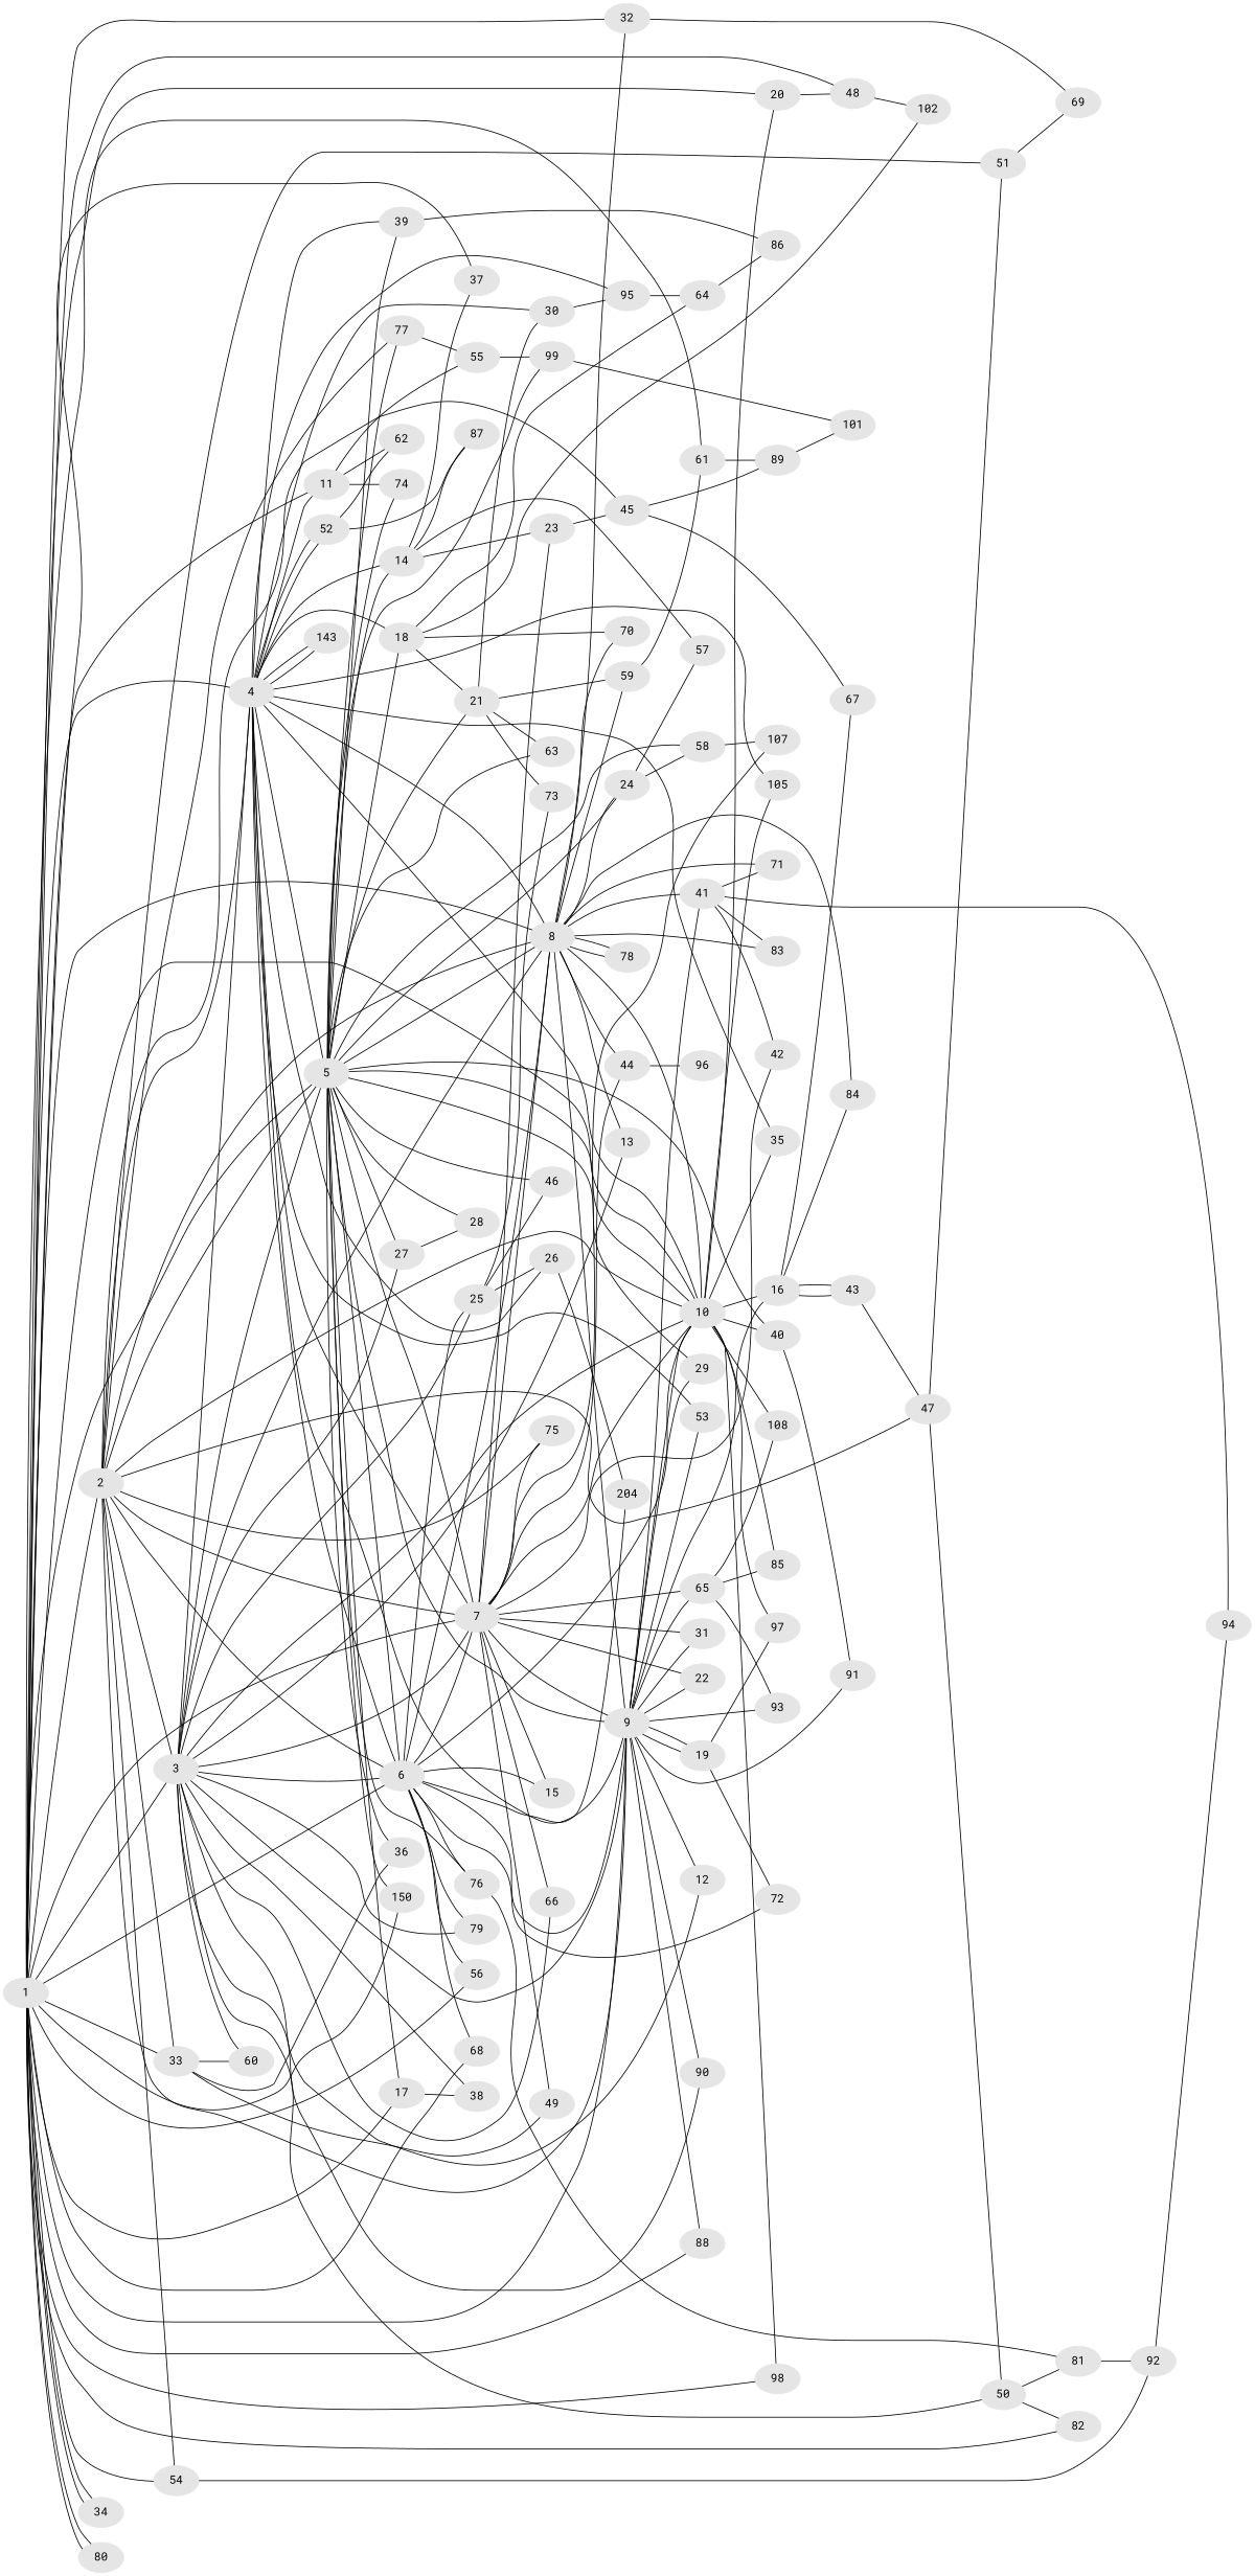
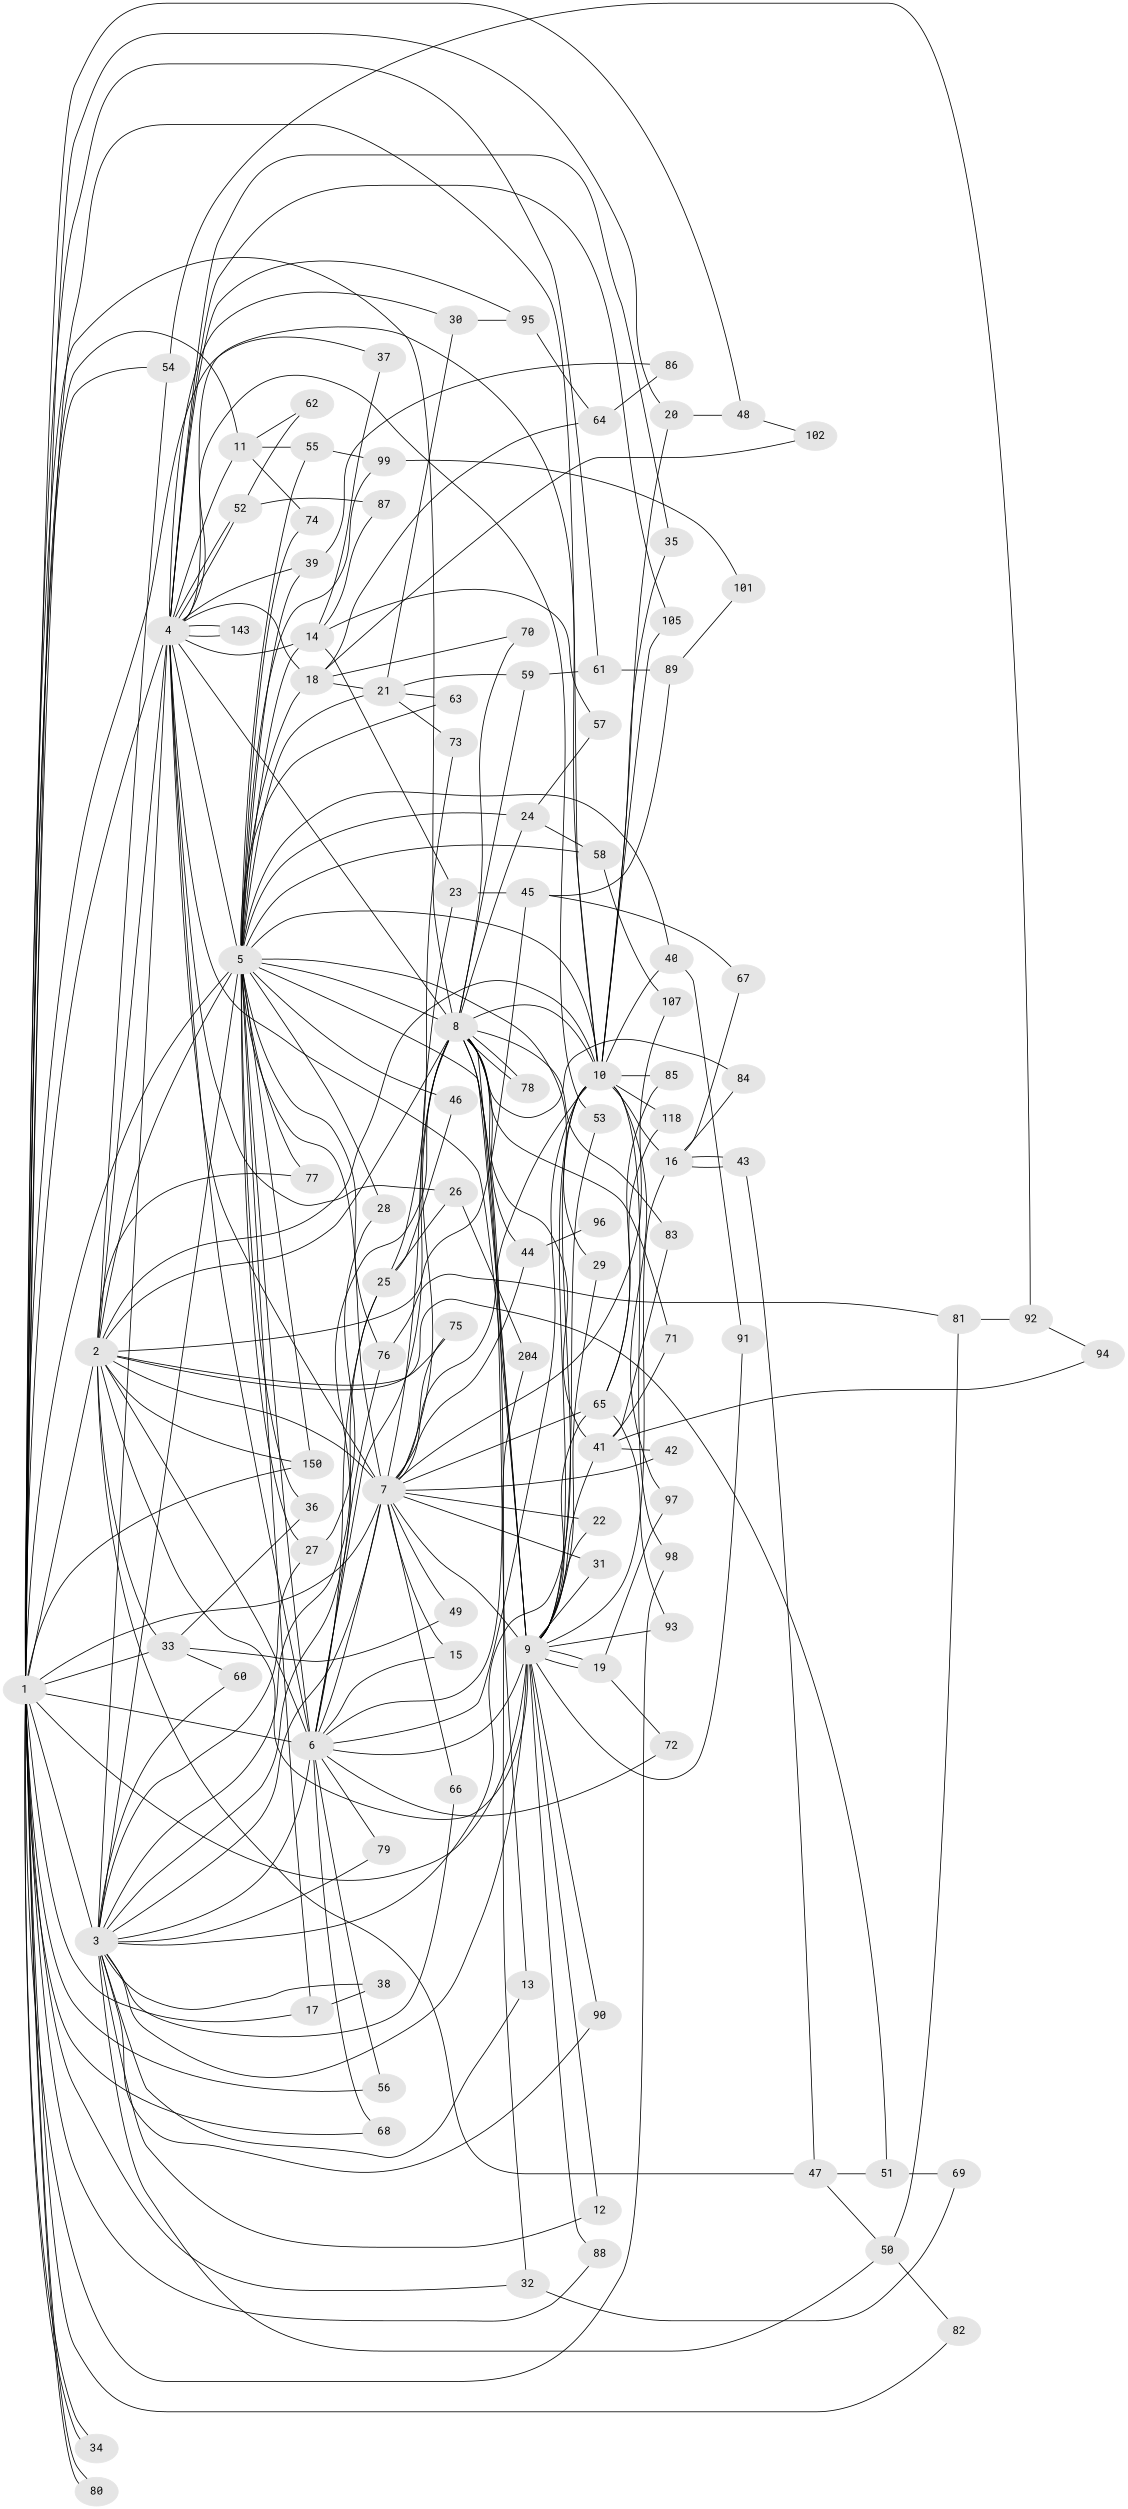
  graph {
    fontname="Roboto Mono"
    rankdir=LR
    node [color=gray90 fontname="Roboto Mono" style=filled]
    edge [fontname="Roboto Mono"]
    1
    2
    3
    4
    5
    6
    7
    8
    9
    10
    11
    17
    20
    32
    33
    34
    37
    48
    54
    56
    61
    68
    80
    82
    88
    98
    n27 [label=150]
    45
    47
    51
    75
    77
    12
    13
    25
    27
    38
    50
    60
    66
    79
    90
    14
    18
    26
    30
    35
    39
    52
    53
    95
    n52 [label=143]
    105
    21
    24
    28
    29
    36
    40
    46
    55
    58
    63
    74
    76
    99
    15
    72
    n69 [label=204]
    22
    23
    31
    42
    44
    49
    65
    107
    41
    59
    70
    71
    78
    83
    84
    16
    19
    91
    93
    85
    97
-   108
+   108 [label=118]
    62
    69
    102
    92
    89
    67
    73
    81
    57
    87
    64
    86
    101
    96
    94
    43
    1 -- 2
    1 -- 3
    1 -- 4
    1 -- 5
    1 -- 6
    1 -- 7
    1 -- 8
    1 -- 9
    1 -- 10
    1 -- 11
    1 -- 17
    1 -- 20
    1 -- 32
    1 -- 33
    1 -- 34
    1 -- 34
    1 -- 37
    1 -- 48
    1 -- 54
    1 -- 56
    1 -- 61
    1 -- 68
    1 -- 80
    1 -- 80
    1 -- 82
    1 -- 88
    1 -- 98
    1 -- n27
-   2 -- 3
+   2 -- n27
    2 -- 4
    2 -- 5
    2 -- 6
    2 -- 7
    2 -- 8
    2 -- 9
    2 -- 10
    2 -- 33
    2 -- 54
    2 -- 45
    2 -- 47
    2 -- 51
    2 -- 75
    2 -- 77
    3 -- 4
    3 -- 5
    3 -- 6
    3 -- 7
    3 -- 8
    3 -- 9
    3 -- 10
    3 -- 12
    3 -- 13
    3 -- 25
    3 -- 27
    3 -- 38
    3 -- 50
    3 -- 60
    3 -- 66
    3 -- 79
    3 -- 90
    4 -- 5
    4 -- 6
    4 -- 7
    4 -- 8
    4 -- 9
    4 -- 10
    4 -- 11
    4 -- 14
    4 -- 18
    4 -- 26
    4 -- 30
    4 -- 35
    4 -- 39
    4 -- 52
    4 -- 52
    4 -- 53
    4 -- 95
    4 -- n52
    4 -- n52
    4 -- 105
    5 -- 6
    5 -- 7
    5 -- 8
    5 -- 9
    5 -- 10
    5 -- 17
    5 -- n27
    5 -- 77
    5 -- 27
    5 -- 14
    5 -- 18
    5 -- 39
    5 -- 21
    5 -- 24
    5 -- 28
    5 -- 29
    5 -- 36
    5 -- 40
    5 -- 46
-   77 -- 55
+   5 -- 55
    5 -- 58
    5 -- 63
    5 -- 74
    5 -- 76
    5 -- 99
    6 -- 7
    6 -- 8
    6 -- 9
    6 -- 10
    6 -- 56
    6 -- 68
    6 -- 25
    6 -- 79
    6 -- 76
    6 -- 15
    6 -- 72
    6 -- n69
    7 -- 8
    7 -- 9
    7 -- 10
    7 -- 75
    7 -- 66
    7 -- 15
    7 -- 22
    7 -- 23
    7 -- 31
    7 -- 42
    7 -- 44
    7 -- 49
    7 -- 65
    7 -- 107
    8 -- 9
    8 -- 10
    8 -- 32
    8 -- 13
    8 -- 24
    8 -- 44
    8 -- 41
    8 -- 59
    8 -- 70
    8 -- 71
    8 -- 78
    8 -- 78
    8 -- 83
    8 -- 84
    9 -- 10
    9 -- 88
    9 -- 12
    9 -- 90
    9 -- 53
    9 -- 29
    9 -- 22
    9 -- 31
    9 -- 65
    9 -- 41
    9 -- 16
    9 -- 19
    9 -- 19
    9 -- 91
    9 -- 93
    10 -- 20
    10 -- 98
    10 -- 35
    10 -- 105
    10 -- 40
    10 -- 16
    10 -- 85
    10 -- 97
    10 -- 108
    11 -- 55
    11 -- 74
    11 -- 62
    17 -- 38
    20 -- 48
    32 -- 69
    33 -- 60
    33 -- 36
    33 -- 49
    48 -- 102
    54 -- 92
    61 -- 89
    45 -- 89
    45 -- 67
    47 -- 51
    47 -- 50
    51 -- 69
    25 -- 26
    25 -- 46
    25 -- 73
    27 -- 28
    50 -- 82
    50 -- 81
    14 -- 37
    14 -- 23
    14 -- 57
    14 -- 87
    18 -- 21
    18 -- 70
    18 -- 102
    18 -- 64
    26 -- n69
    30 -- 95
    39 -- 86
    52 -- 62
    52 -- 87
    95 -- 64
    21 -- 30
    21 -- 63
    21 -- 59
    21 -- 73
    24 -- 58
    24 -- 57
    40 -- 91
    55 -- 99
    58 -- 107
    76 -- 81
    99 -- 101
    23 -- 45
    44 -- 96
    65 -- 93
    65 -- 85
    65 -- 108
    41 -- 42
    41 -- 71
    41 -- 83
    41 -- 94
    59 -- 61
    16 -- 84
    16 -- 67
    16 -- 43
    16 -- 43
    19 -- 72
    19 -- 97
    92 -- 94
    89 -- 101
    81 -- 92
    64 -- 86
    43 -- 47
  }
